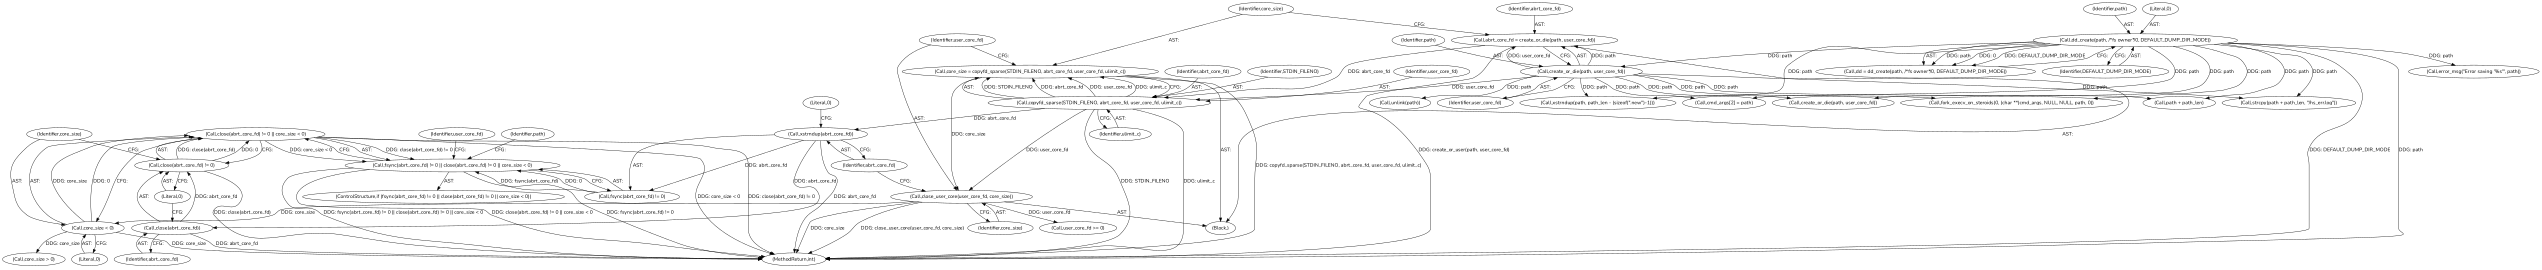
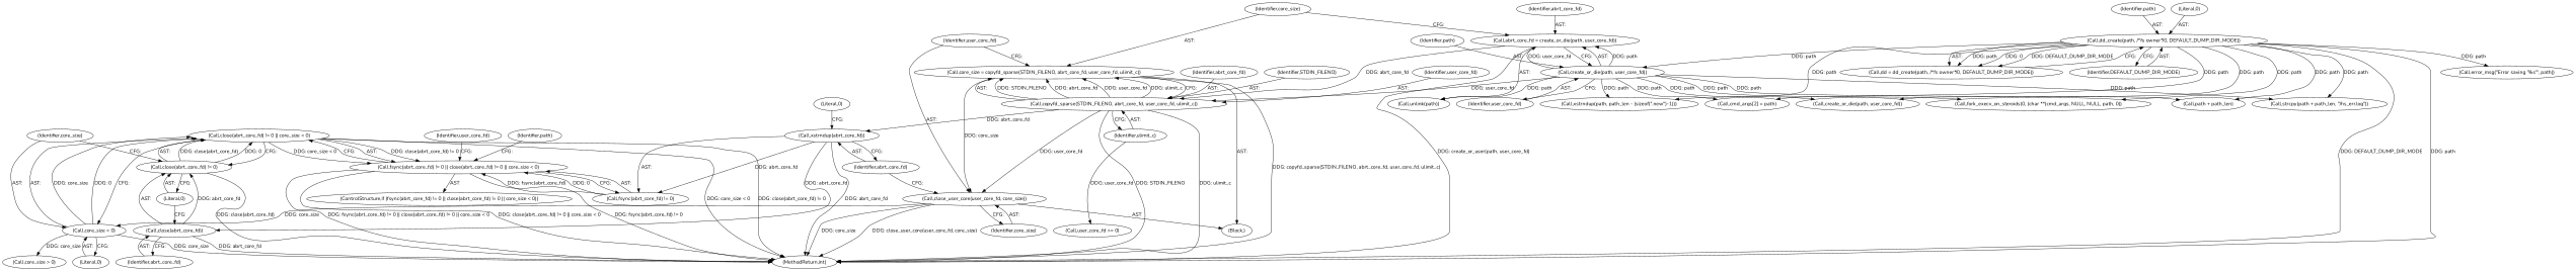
  digraph {
    fontname=Nunito
    node [fontname=Nunito]
    edge [fontname=Nunito]
    n1 [label="(Call,close(abrt_core_fd) != 0 || core_size < 0)"]
    n2 [label="(Call,close(abrt_core_fd) != 0)"]
    n3 [label="(Call,core_size < 0)"]
    n4 [label="(Call,fsync(abrt_core_fd) != 0 || close(abrt_core_fd) != 0 || core_size < 0)"]
    n5 [label="(MethodReturn,int)"]
    n6 [label="(Literal,0)"]
    n7 [label="(Literal,0)"]
    n8 [label="(Call,core_size > 0)"]
    n9 [label="(Call,fsync(abrt_core_fd) != 0)"]
    n10 [label="(ControlStructure,if (fsync(abrt_core_fd) != 0 || close(abrt_core_fd) != 0 || core_size < 0))"]
    n11 [label="(Call,close(abrt_core_fd))"]
    n12 [label="(Identifier,abrt_core_fd)"]
    n13 [label="(Call,xstrndup(abrt_core_fd))"]
    n14 [label="(Identifier,abrt_core_fd)"]
    n15 [label="(Call,close_user_core(user_core_fd, core_size))"]
    n16 [label="(Call,copyfd_sparse(STDIN_FILENO, abrt_core_fd, user_core_fd, ulimit_c))"]
    n17 [label="(Call,core_size = copyfd_sparse(STDIN_FILENO, abrt_core_fd, user_core_fd, ulimit_c))"]
    n18 [label="(Identifier,ulimit_c)"]
    n19 [label="(Block,)"]
    n20 [label="(Identifier,core_size)"]
    n21 [label="(Call,user_core_fd >= 0)"]
    n22 [label="(Call,abrt_core_fd = create_or_die(path, user_core_fd))"]
    n23 [label="(Call,create_or_die(path, user_core_fd))"]
    n24 [label="(Call,create_or_die(path, user_core_fd))"]
    n25 [label="(Call,cmd_args[2] = path)"]
    n26 [label="(Call,unlink(path))"]
    n27 [label="(Call,xstrndup(path, path_len - (sizeof(\".new\")-1)))"]
    n28 [label="(Call,fork_execv_on_steroids(0, (char **)cmd_args, NULL, NULL, path, 0))"]
    n29 [label="(Identifier,user_core_fd)"]
    n30 [label="(Call,path + path_len)"]
    n31 [label="(Call,strcpy(path + path_len, \"/hs_err.log\"))"]
    n32 [label="(Call,dd_create(path, /*fs owner*/0, DEFAULT_DUMP_DIR_MODE))"]
    n33 [label="(Call,error_msg(\"Error saving '%s'\", path))"]
    n34 [label="(Call,dd = dd_create(path, /*fs owner*/0, DEFAULT_DUMP_DIR_MODE))"]
    n35 [label="(Identifier,DEFAULT_DUMP_DIR_MODE)"]
    n36 [label="(Identifier,core_size)"]
    n37 [label="(Literal,0)"]
    n38 [label="(Identifier,user_core_fd)"]
    n39 [label="(Identifier,user_core_fd)"]
    n40 [label="(Identifier,path)"]
    n41 [label="(Identifier,core_size)"]
    n42 [label="(Identifier,abrt_core_fd)"]
    n43 [label="(Literal,0)"]
    n44 [label="(Identifier,abrt_core_fd)"]
    n45 [label="(Identifier,user_core_fd)"]
    n46 [label="(Identifier,path)"]
    n47 [label="(Identifier,path)"]
    n48 [label="(Identifier,STDIN_FILENO)"]
    n1 -> n2 [label="CFG: "]
    n1 -> n3 [label="CFG: "]
    n1 -> n4 [label="AST: "]
    n1 -> n4 [label="DDG: close(abrt_core_fd) != 0"]
    n1 -> n4 [label="DDG: core_size < 0"]
    n1 -> n5 [label="DDG: close(abrt_core_fd) != 0"]
    n1 -> n5 [label="DDG: core_size < 0"]
    n2 -> n1 [label="AST: "]
    n2 -> n1 [label="DDG: close(abrt_core_fd)"]
    n2 -> n1 [label="DDG: 0"]
    n2 -> n5 [label="DDG: close(abrt_core_fd)"]
    n2 -> n6 [label="CFG: "]
    n3 -> n1 [label="AST: "]
    n3 -> n1 [label="DDG: core_size"]
    n3 -> n1 [label="DDG: 0"]
    n3 -> n5 [label="DDG: core_size"]
    n3 -> n7 [label="CFG: "]
    n3 -> n8 [label="DDG: core_size"]
    n4 -> n1 [label="CFG: "]
    n4 -> n5 [label="DDG: fsync(abrt_core_fd) != 0"]
    n4 -> n5 [label="DDG: fsync(abrt_core_fd) != 0 || close(abrt_core_fd) != 0 || core_size < 0"]
    n4 -> n5 [label="DDG: close(abrt_core_fd) != 0 || core_size < 0"]
    n4 -> n9 [label="CFG: "]
    n4 -> n10 [label="AST: "]
    n6 -> n2 [label="AST: "]
    n6 -> n11 [label="CFG: "]
    n7 -> n3 [label="AST: "]
    n9 -> n4 [label="AST: "]
    n9 -> n4 [label="DDG: fsync(abrt_core_fd)"]
    n9 -> n4 [label="DDG: 0"]
    n11 -> n2 [label="AST: "]
    n11 -> n2 [label="DDG: abrt_core_fd"]
    n11 -> n5 [label="DDG: abrt_core_fd"]
    n11 -> n12 [label="CFG: "]
    n12 -> n11 [label="AST: "]
    n13 -> n5 [label="DDG: abrt_core_fd"]
    n13 -> n9 [label="AST: "]
    n13 -> n9 [label="DDG: abrt_core_fd"]
    n13 -> n11 [label="DDG: abrt_core_fd"]
    n13 -> n14 [label="CFG: "]
    n14 -> n13 [label="AST: "]
    n14 -> n15 [label="CFG: "]
    n15 -> n3 [label="DDG: core_size"]
    n15 -> n5 [label="DDG: close_user_core(user_core_fd, core_size)"]
    n15 -> n5 [label="DDG: core_size"]
    n15 -> n19 [label="AST: "]
    n15 -> n20 [label="CFG: "]
-   n15 -> n21 [label="DDG: user_core_fd"]
+   n18 -> n21 [label="DDG: user_core_fd"]
    n16 -> n5 [label="DDG: STDIN_FILENO"]
    n16 -> n5 [label="DDG: ulimit_c"]
    n16 -> n13 [label="DDG: abrt_core_fd"]
    n16 -> n15 [label="DDG: user_core_fd"]
    n16 -> n17 [label="AST: "]
    n16 -> n17 [label="DDG: STDIN_FILENO"]
    n16 -> n17 [label="DDG: abrt_core_fd"]
    n16 -> n17 [label="DDG: user_core_fd"]
    n16 -> n17 [label="DDG: ulimit_c"]
    n16 -> n18 [label="CFG: "]
    n17 -> n5 [label="DDG: copyfd_sparse(STDIN_FILENO, abrt_core_fd, user_core_fd, ulimit_c)"]
    n17 -> n15 [label="DDG: core_size"]
    n17 -> n16 [label="CFG: "]
    n17 -> n19 [label="AST: "]
    n18 -> n16 [label="AST: "]
    n20 -> n15 [label="AST: "]
    n22 -> n5 [label="DDG: create_or_user(path, user_core_fd)"]
    n22 -> n16 [label="DDG: abrt_core_fd"]
-   n22 -> n19 [label="AST: "]
+   n22 -> n26 [label="AST: "]
    n22 -> n23 [label="CFG: "]
    n23 -> n16 [label="DDG: user_core_fd"]
    n23 -> n22 [label="AST: "]
    n23 -> n22 [label="DDG: path"]
    n23 -> n22 [label="DDG: user_core_fd"]
    n23 -> n24 [label="DDG: path"]
    n23 -> n25 [label="DDG: path"]
    n23 -> n26 [label="DDG: path"]
    n23 -> n27 [label="DDG: path"]
    n23 -> n28 [label="DDG: path"]
    n23 -> n29 [label="CFG: "]
    n23 -> n30 [label="DDG: path"]
    n23 -> n31 [label="DDG: path"]
    n29 -> n23 [label="AST: "]
    n32 -> n5 [label="DDG: DEFAULT_DUMP_DIR_MODE"]
    n32 -> n5 [label="DDG: path"]
    n32 -> n23 [label="DDG: path"]
    n32 -> n24 [label="DDG: path"]
    n32 -> n25 [label="DDG: path"]
    n32 -> n27 [label="DDG: path"]
    n32 -> n28 [label="DDG: path"]
    n32 -> n30 [label="DDG: path"]
    n32 -> n31 [label="DDG: path"]
    n32 -> n33 [label="DDG: path"]
    n32 -> n34 [label="AST: "]
    n32 -> n34 [label="DDG: path"]
    n32 -> n34 [label="DDG: 0"]
    n32 -> n34 [label="DDG: DEFAULT_DUMP_DIR_MODE"]
    n32 -> n35 [label="CFG: "]
    n34 -> n32 [label="CFG: "]
    n35 -> n32 [label="AST: "]
    n36 -> n2 [label="CFG: "]
    n36 -> n3 [label="AST: "]
    n37 -> n32 [label="AST: "]
    n38 -> n4 [label="CFG: "]
    n39 -> n16 [label="AST: "]
    n40 -> n4 [label="CFG: "]
    n41 -> n17 [label="AST: "]
    n41 -> n22 [label="CFG: "]
    n42 -> n22 [label="AST: "]
    n43 -> n13 [label="CFG: "]
    n44 -> n16 [label="AST: "]
    n45 -> n15 [label="AST: "]
    n45 -> n17 [label="CFG: "]
    n46 -> n23 [label="AST: "]
    n47 -> n32 [label="AST: "]
    n48 -> n16 [label="AST: "]
  }
